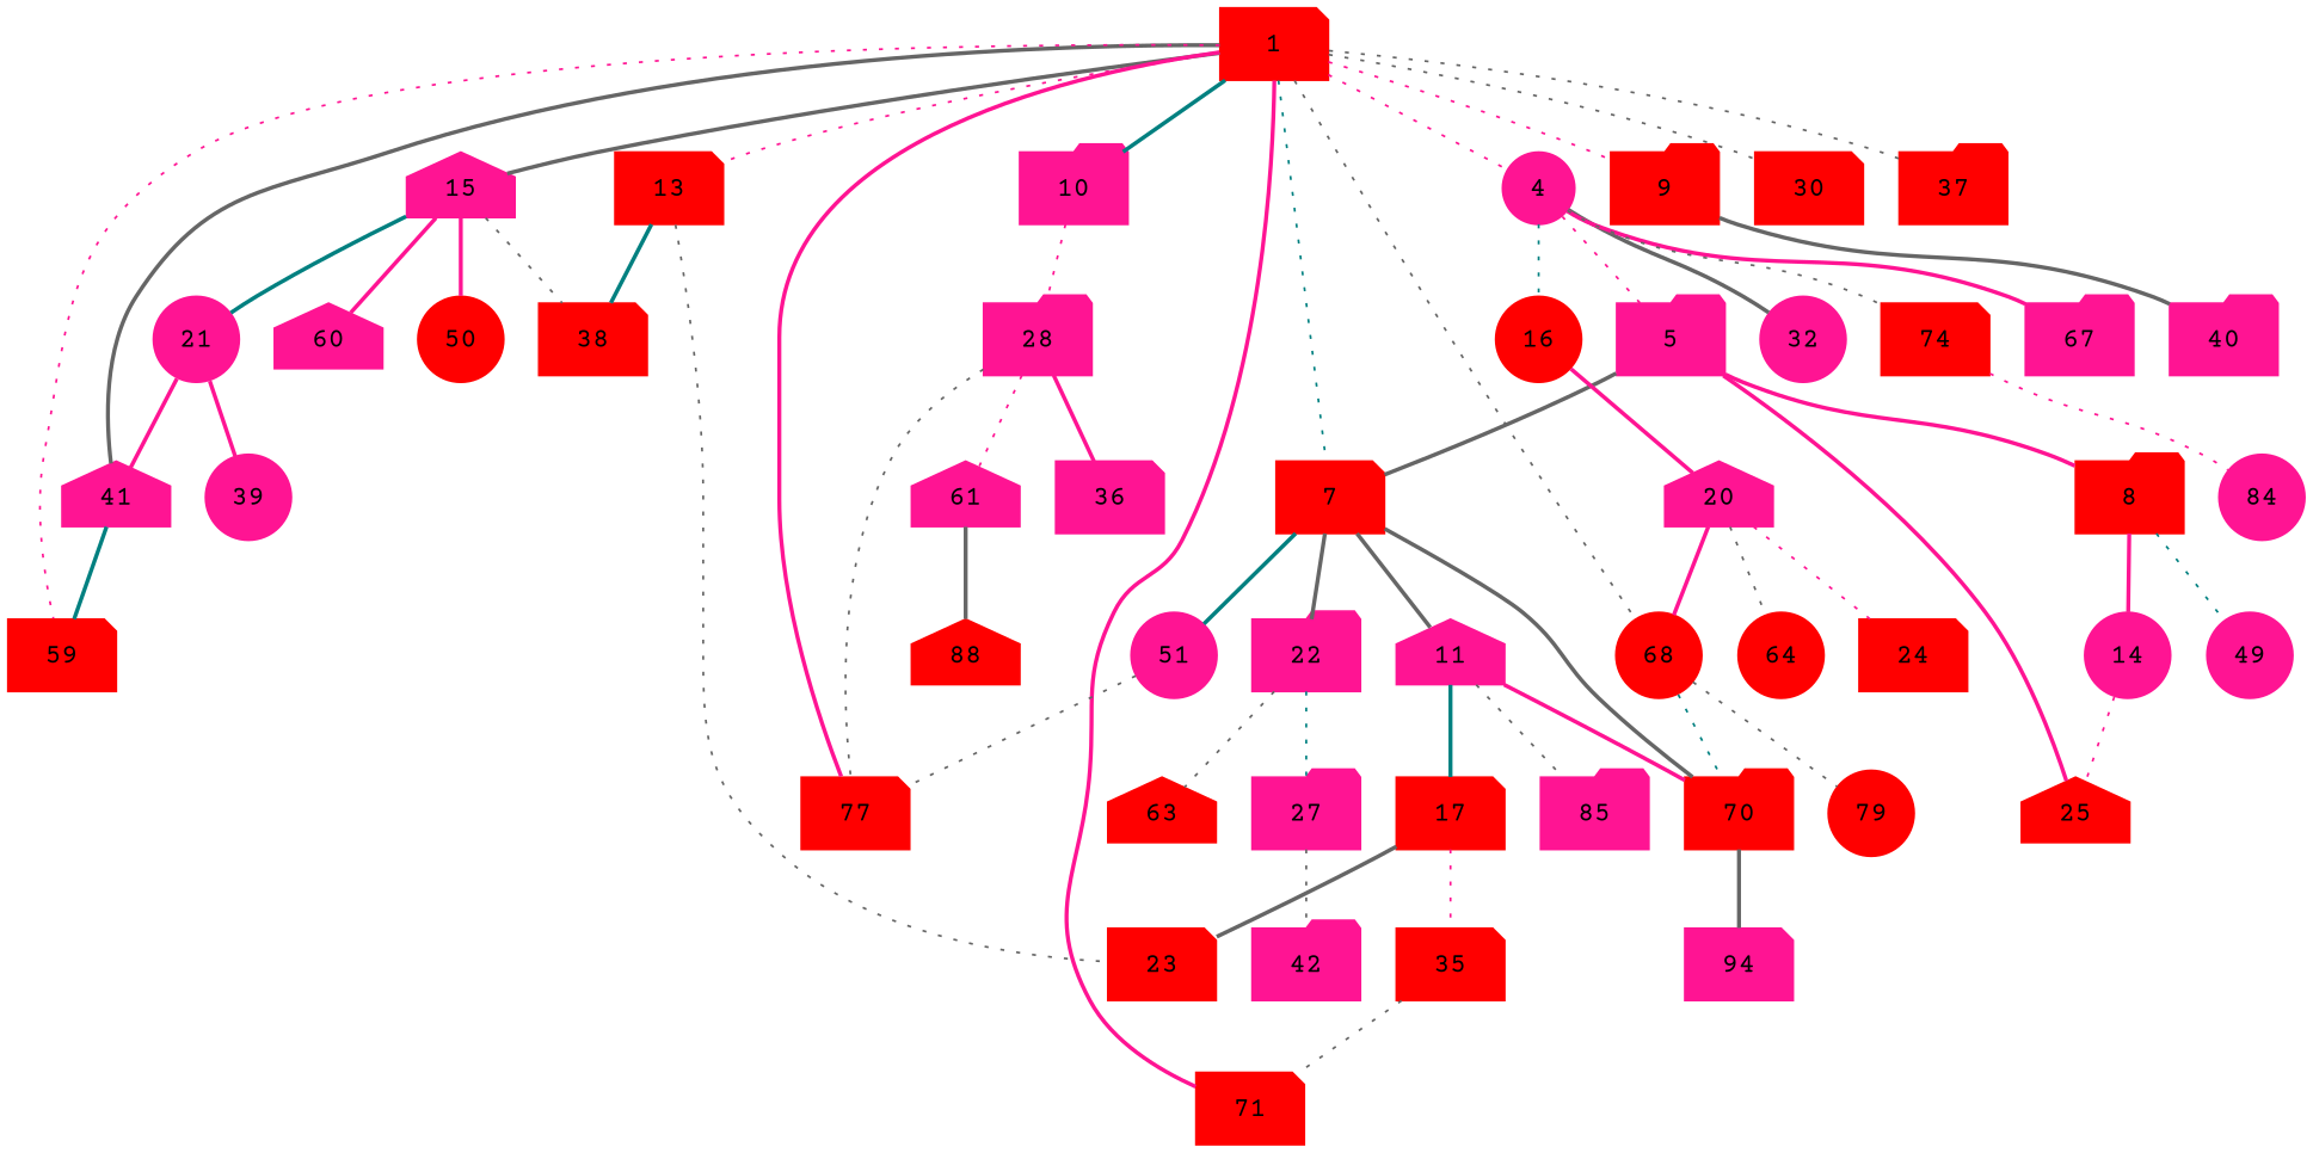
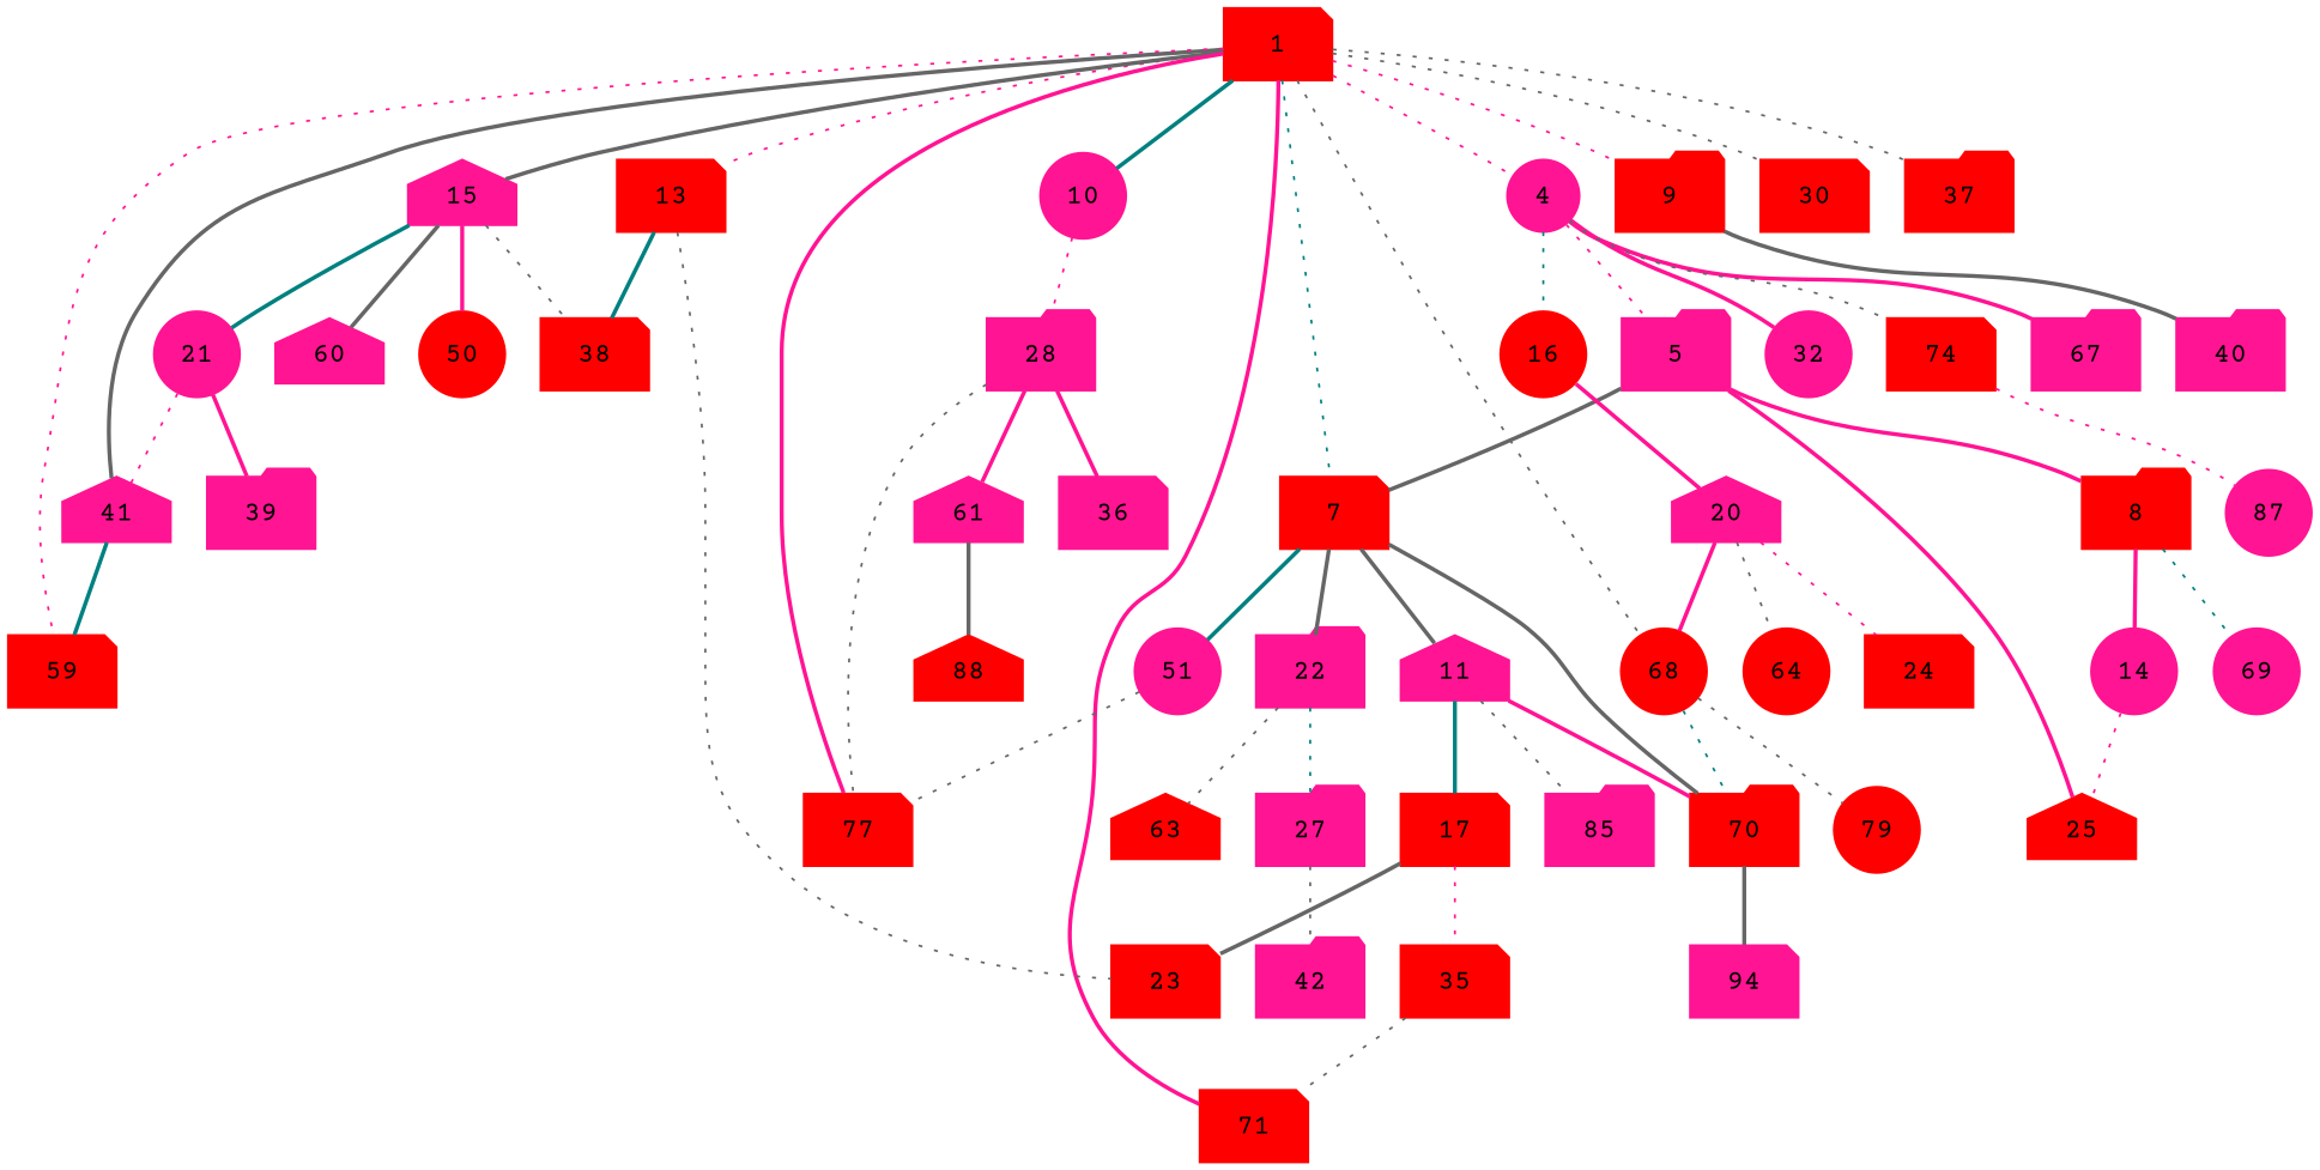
  graph {
    fontname="Courier Prime"
    node [color=red fontname="Courier Prime" shape=note style=filled]
    edge [color=gray40 fontname="Courier Prime" style=bold]
    1 [super="+2+3"]
    4 [color=deeppink shape=circle super="+12+33"]
    7 [super="+43+54+31+19+26"]
    9 [shape=folder super="+82"]
-   10 [color=deeppink shape=folder]
+   10 [color=deeppink shape=circle]
    13
    15 [color=deeppink shape=house super="+87"]
    30
    37 [shape=folder]
    41 [color=deeppink shape=house super="+86+98"]
    59
    68 [shape=circle]
    71 [super="+81"]
    77 [super="+78"]
    5 [color=deeppink shape=folder]
    16 [shape=circle]
    32 [color=deeppink shape=circle super="+72"]
    67 [color=deeppink shape=folder super="+73"]
    74
    11 [color=deeppink shape=house]
    22 [color=deeppink shape=folder]
    51 [color=deeppink shape=circle]
    70 [shape=folder super="+76"]
    40 [color=deeppink shape=folder super="+53"]
    28 [color=deeppink shape=folder super="+45"]
    23 [super="+48+47"]
    38 [super="+91"]
    21 [color=deeppink shape=circle]
    50 [shape=circle]
    60 [color=deeppink shape=house super="+65"]
    79 [shape=circle]
    8 [shape=folder super="+44"]
    25 [shape=house]
    20 [color=deeppink shape=house]
-   84 [color=deeppink shape=circle]
+   84 [color=deeppink shape=circle label=87]
    14 [color=deeppink shape=circle super="+55"]
-   69 [color=deeppink shape=circle label=49]
+   69 [color=deeppink shape=circle]
    17 [super="+18+34+46"]
    85 [color=deeppink shape=folder super="+99"]
    27 [color=deeppink shape=folder]
    63 [shape=house]
    94 [color=deeppink]
    36 [color=deeppink]
    61 [color=deeppink shape=house super="+66"]
    35
-   39 [color=deeppink shape=circle]
+   39 [color=deeppink shape=folder]
    24
    64 [shape=circle]
    42 [color=deeppink shape=folder super="+52+58"]
    88 [shape=house]
    1 -- 4 [color=deeppink style=dotted weight=2]
    1 -- 7 [color=teal style=dotted]
    1 -- 9 [color=deeppink style=dotted]
    1 -- 10 [color=teal]
    1 -- 13 [color=deeppink style=dotted]
    1 -- 15
    1 -- 30 [style=dotted]
    1 -- 37 [style=dotted]
    1 -- 41
    1 -- 59 [color=deeppink style=dotted]
    1 -- 68 [style=dotted]
    1 -- 71 [color=deeppink]
    1 -- 77 [color=deeppink]
    4 -- 5 [color=deeppink style=dotted]
    4 -- 16 [color=teal style=dotted]
-   4 -- 32
+   4 -- 32 [color=deeppink]
    4 -- 67 [color=deeppink]
    4 -- 74 [style=dotted]
    7 -- 11
    7 -- 22
    7 -- 51 [color=teal]
    7 -- 70
    9 -- 40
    10 -- 28 [color=deeppink style=dotted]
    13 -- 23 [style=dotted]
    13 -- 38 [color=teal]
    15 -- 38 [style=dotted]
    15 -- 21 [color=teal]
    15 -- 50 [color=deeppink]
-   15 -- 60 [color=deeppink]
+   15 -- 60
    41 -- 59 [color=teal]
    68 -- 70 [color=teal style=dotted]
    68 -- 79 [style=dotted]
    5 -- 7
    5 -- 8 [color=deeppink]
    5 -- 25 [color=deeppink]
    16 -- 20 [color=deeppink]
    74 -- 84 [color=deeppink style=dotted]
    11 -- 70 [color=deeppink]
    11 -- 17 [color=teal]
    11 -- 85 [style=dotted]
    22 -- 27 [color=teal style=dotted]
    22 -- 63 [style=dotted]
    51 -- 77 [style=dotted]
    70 -- 94
    28 -- 77 [style=dotted]
    28 -- 36 [color=deeppink]
-   28 -- 61 [color=deeppink style=dotted]
-   21 -- 41 [color=deeppink]
+   28 -- 61 [color=deeppink]
+   21 -- 41 [color=deeppink style=dotted]
    21 -- 39 [color=deeppink]
    8 -- 14 [color=deeppink weight=2]
    8 -- 69 [color=teal style=dotted]
    20 -- 68 [color=deeppink]
    20 -- 24 [color=deeppink style=dotted]
    20 -- 64 [style=dotted]
    14 -- 25 [color=deeppink style=dotted]
    17 -- 23
    17 -- 35 [color=deeppink style=dotted]
    27 -- 42 [style=dotted]
    61 -- 88
    35 -- 71 [style=dotted]
  }
